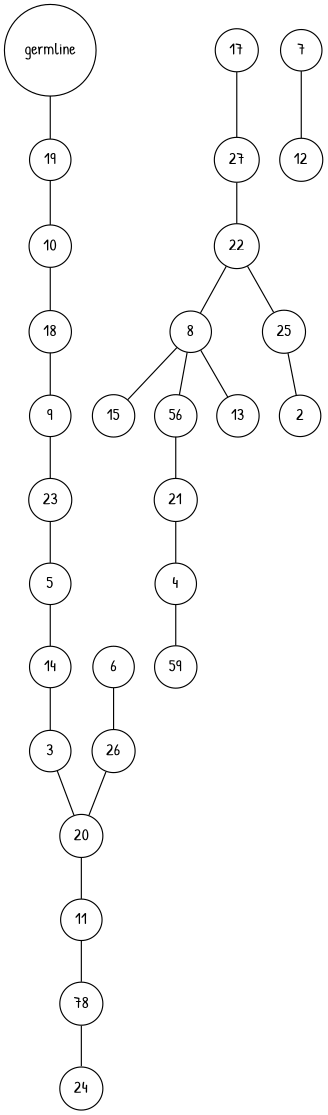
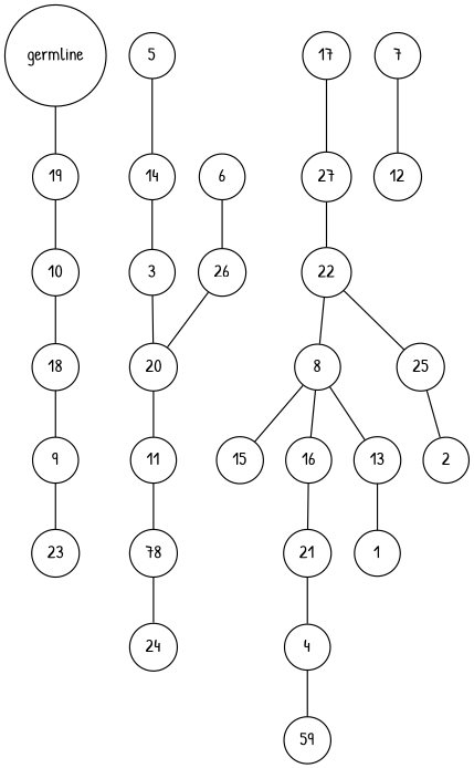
  graph {
    fontname="Patrick Hand"
    rankdir=UD
    splines=line
    node [fontname="Patrick Hand" shape=circle]
    edge [fontname="Patrick Hand"]
    n1 [label=germline]
    n2 [label=19]
    n3 [label=10]
    n4 [label=18]
    n5 [label=9]
    n6 [label=23]
    n7 [label=5]
    n8 [label=14]
    n9 [label=3]
    n10 [label=6]
    n11 [label=26]
    n12 [label=20]
    n13 [label=17]
    n14 [label=27]
    n15 [label=22]
    n16 [label=8]
    n17 [label=25]
    n18 [label=15]
-   n19 [label=56]
+   n19 [label=16]
    n20 [label=13]
    n21 [label=2]
    n22 [label=21]
+   n23 [label=1]
    n24 [label=4]
    n25 [label=59]
    n26 [label=11]
    n27 [label=78]
    n28 [label=24]
    n29 [label=7]
    n30 [label=12]
    n1 -- n2
    n2 -- n3
    n3 -- n4
    n4 -- n5
    n5 -- n6
-   n6 -- n7
    n7 -- n8
    n8 -- n9
    n9 -- n12
    n10 -- n11
    n11 -- n12
    n12 -- n26
    n13 -- n14
    n14 -- n15
    n15 -- n16
    n15 -- n17
    n16 -- n18
    n16 -- n19
    n16 -- n20
    n17 -- n21
    n19 -- n22
+   n20 -- n23
    n22 -- n24
    n24 -- n25
    n26 -- n27
    n27 -- n28
    n29 -- n30
  }
